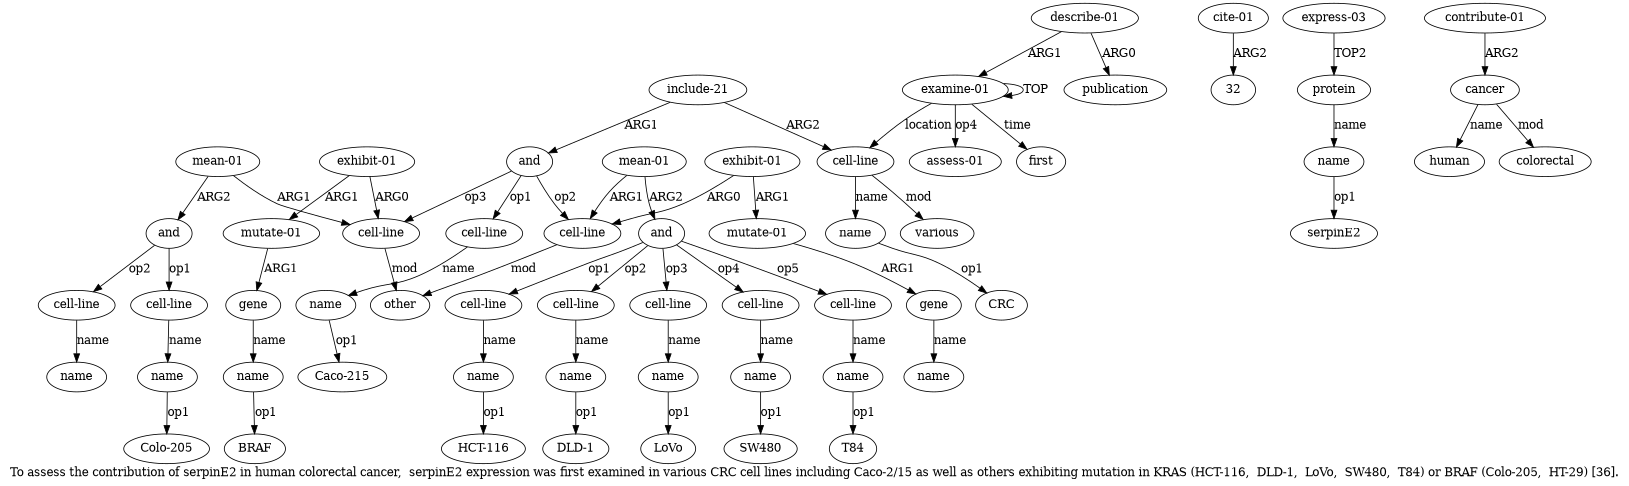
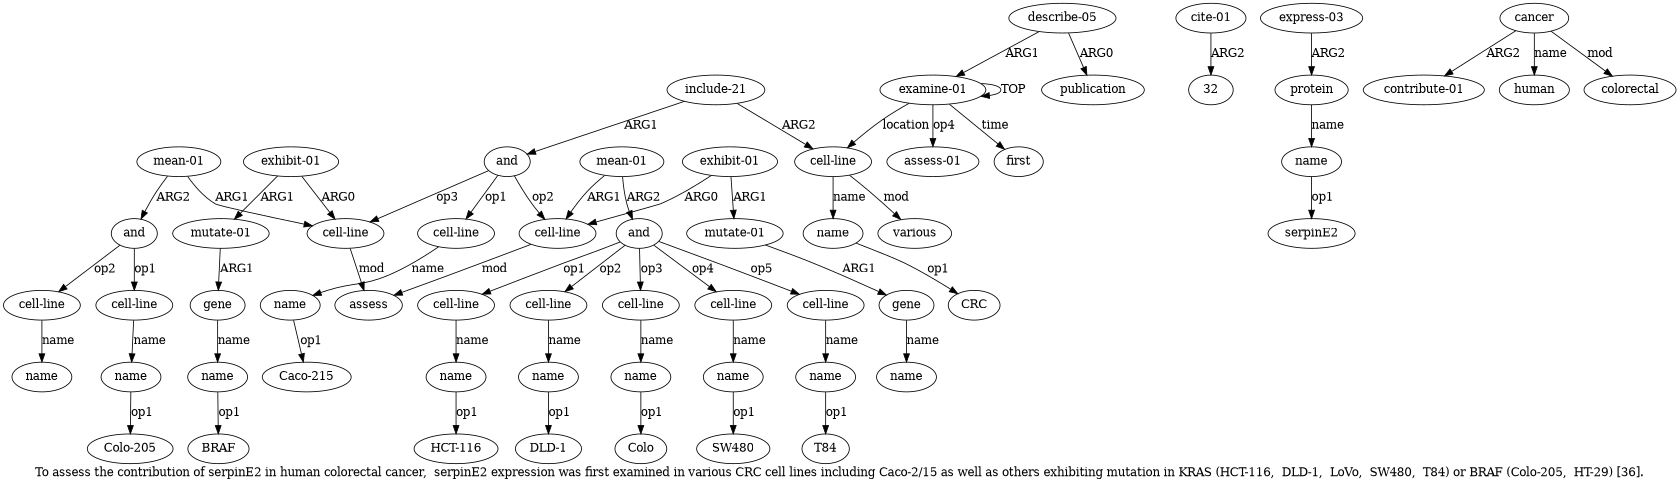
  digraph {
    label="To assess the contribution of serpinE2 in human colorectal cancer,  serpinE2 expression was first examined in various CRC cell lines including Caco-2/15 as well as others exhibiting mutation in KRAS (HCT-116,  DLD-1,  LoVo,  SW480,  T84) or BRAF (Colo-205,  HT-29) [36]."
    node [color=black gold_ind=-1 gold_label=name test_ind=-1 test_label=name]
    edge [color=black gold_label=op1 test_label=op1]
    n1 [gold_ind=20 gold_label="cell-line" label="cell-line" test_ind=20 test_label="cell-line"]
    n2 [gold_ind=21 label=name test_ind=21]
    n3 [gold_label="HCT-116" label="HCT-116" test_label="HCT-116"]
    n4 [gold_ind=22 gold_label="cell-line" label="cell-line" test_ind=22 test_label="cell-line"]
    n5 [gold_ind=23 label=name test_ind=23]
    n6 [gold_label="DLD-1" label="DLD-1" test_label="DLD-1"]
    n7 [gold_ind=24 gold_label="cell-line" label="cell-line" test_ind=24 test_label="cell-line"]
    n8 [gold_ind=25 label=name test_ind=25]
-   n9 [gold_label=LoVo label=LoVo test_label=LoVo]
+   n9 [gold_label=LoVo label=Colo test_label=LoVo]
    n10 [gold_ind=26 gold_label="cell-line" label="cell-line" test_ind=26 test_label="cell-line"]
    n11 [gold_ind=27 label=name test_ind=27]
    n12 [gold_label=SW480 label=SW480 test_label=SW480]
    n13 [gold_ind=28 gold_label="cell-line" label="cell-line" test_ind=28 test_label="cell-line"]
    n14 [gold_ind=29 label=name test_ind=29]
    n15 [gold_label=T84 label=T84 test_label=T84]
    n16 [gold_ind=31 gold_label="exhibit-01" label="exhibit-01" test_ind=31 test_label="exhibit-01"]
    n17 [gold_ind=30 gold_label="cell-line" label="cell-line" test_ind=30 test_label="cell-line"]
    n18 [gold_ind=32 gold_label="mutate-01" label="mutate-01" test_ind=32 test_label="mutate-01"]
-   n19 [gold_ind=13 gold_label=other label=other test_ind=13 test_label=other]
+   n19 [gold_ind=13 gold_label=other label=assess test_ind=13 test_label=other]
    n20 [gold_ind=33 gold_label=gene label=gene test_ind=33 test_label=gene]
    n21 [gold_ind=34 label=name test_ind=34]
    n22 [gold_ind=37 gold_label="cell-line" label="cell-line" test_ind=37 test_label="cell-line"]
    n23 [gold_ind=38 label=name test_ind=38]
    n24 [gold_label="Colo-205" label="Colo-205" test_label="Colo-205"]
    n25 [gold_label=CRC label=CRC test_label=CRC]
    n26 [gold_ind=36 gold_label=and label=and test_ind=36 test_label=and]
    n27 [gold_ind=39 gold_label="cell-line" label="cell-line" test_ind=39 test_label="cell-line"]
    n28 [gold_ind=40 label=name test_ind=40]
    n29 [gold_label=BRAF label=BRAF test_label=BRAF]
    n30 [gold_ind=35 gold_label="mean-01" label="mean-01" test_ind=35 test_label="mean-01"]
    n31 [gold_label=36 label=32 test_label=36]
    n32 [gold_ind=15 gold_label="mutate-01" label="mutate-01" test_ind=15 test_label="mutate-01"]
    n33 [gold_ind=16 gold_label=gene label=gene test_ind=16 test_label=gene]
    n34 [gold_ind=17 label=name test_ind=17]
    n35 [gold_ind=14 gold_label="exhibit-01" label="exhibit-01" test_ind=14 test_label="exhibit-01"]
    n36 [gold_ind=12 gold_label="cell-line" label="cell-line" test_ind=12 test_label="cell-line"]
    n37 [gold_ind=11 label=name test_ind=11]
    n38 [gold_label="Caco-215" label="Caco-215" test_label="Caco-215"]
    n39 [gold_ind=10 gold_label="cell-line" label="cell-line" test_ind=10 test_label="cell-line"]
    n40 [gold_ind=19 gold_label=and label=and test_ind=19 test_label=and]
    n41 [gold_ind=18 gold_label="mean-01" label="mean-01" test_ind=18 test_label="mean-01"]
    n42 [gold_ind=1 gold_label="express-03" label="express-03" test_ind=1 test_label="express-03"]
    n43 [gold_ind=2 gold_label=protein label=protein test_ind=2 test_label=protein]
    n44 [gold_ind=3 label=name test_ind=3]
    n45 [gold_label=serpinE2 label=serpinE2 test_label=serpinE2]
    n46 [gold_ind=0 gold_label="examine-01" label="examine-01" test_ind=0 test_label="examine-01"]
    n47 [gold_ind=5 gold_label="cell-line" label="cell-line" test_ind=5 test_label="cell-line"]
    n48 [gold_ind=4 gold_label=first label=first test_ind=4 test_label=first]
    n49 [gold_ind=44 gold_label="assess-01" label="assess-01" test_ind=44 test_label="assess-01"]
    n50 [gold_ind=7 gold_label=various label=various test_ind=7 test_label=various]
    n51 [gold_ind=6 label=name test_ind=6]
    n52 [gold_ind=45 gold_label="contribute-01" label="contribute-01" test_ind=45 test_label="contribute-01"]
    n53 [gold_ind=46 gold_label=cancer label=cancer test_ind=46 test_label=cancer]
    n54 [gold_ind=9 gold_label=and label=and test_ind=9 test_label=and]
    n55 [gold_ind=8 gold_label="include-01" label="include-21" test_ind=8 test_label="include-01"]
    n56 [gold_ind=47 gold_label=human label=human test_ind=47 test_label=human]
    n57 [gold_ind=48 gold_label=colorectal label=colorectal test_ind=48 test_label=colorectal]
    n58 [gold_ind=42 gold_label=publication label=publication test_ind=42 test_label=publication]
    n59 [gold_ind=43 gold_label="cite-01" label="cite-01" test_ind=43 test_label="cite-01"]
-   n60 [gold_ind=41 gold_label="describe-01" label="describe-01" test_ind=41 test_label="describe-01"]
+   n60 [gold_ind=41 gold_label="describe-01" label="describe-05" test_ind=41 test_label="describe-01"]
    n1 -> n2 [gold_label=name label=name test_label=name]
    n2 -> n3 [label=op1]
    n4 -> n5 [gold_label=name label=name test_label=name]
    n5 -> n6 [label=op1]
    n7 -> n8 [gold_label=name label=name test_label=name]
    n8 -> n9 [label=op1]
    n10 -> n11 [gold_label=name label=name test_label=name]
    n11 -> n12 [label=op1]
    n13 -> n14 [gold_label=name label=name test_label=name]
    n14 -> n15 [label=op1]
    n16 -> n17 [gold_label=ARG0 label=ARG0 test_label=ARG0]
    n16 -> n18 [gold_label=ARG1 label=ARG1 test_label=ARG1]
    n17 -> n19 [gold_label=mod label=mod test_label=mod]
    n18 -> n20 [gold_label=ARG1 label=ARG1 test_label=ARG1]
    n20 -> n21 [gold_label=name label=name test_label=name]
    n21 -> n29 [label=op1]
    n22 -> n23 [gold_label=name label=name test_label=name]
    n23 -> n24 [label=op1]
    n26 -> n22 [label=op1]
    n26 -> n27 [gold_label=op2 label=op2 test_label=op2]
    n27 -> n28 [gold_label=name label=name test_label=name]
    n30 -> n17 [gold_label=ARG1 label=ARG1 test_label=ARG1]
    n30 -> n26 [gold_label=ARG2 label=ARG2 test_label=ARG2]
    n32 -> n33 [gold_label=ARG1 label=ARG1 test_label=ARG1]
    n33 -> n34 [gold_label=name label=name test_label=name]
    n35 -> n32 [gold_label=ARG1 label=ARG1 test_label=ARG1]
    n35 -> n36 [gold_label=ARG0 label=ARG0 test_label=ARG0]
    n36 -> n19 [gold_label=mod label=mod test_label=mod]
    n37 -> n38 [label=op1]
    n39 -> n37 [gold_label=name label=name test_label=name]
    n40 -> n1 [label=op1]
    n40 -> n4 [gold_label=op2 label=op2 test_label=op2]
    n40 -> n7 [gold_label=op3 label=op3 test_label=op3]
    n40 -> n10 [gold_label=op4 label=op4 test_label=op4]
    n40 -> n13 [gold_label=op5 label=op5 test_label=op5]
    n41 -> n36 [gold_label=ARG1 label=ARG1 test_label=ARG1]
    n41 -> n40 [gold_label=ARG2 label=ARG2 test_label=ARG2]
-   n42 -> n43 [gold_label=ARG2 label=TOP2 test_label=ARG2]
+   n42 -> n43 [gold_label=ARG2 label=ARG2 test_label=ARG2]
    n43 -> n44 [gold_label=name label=name test_label=name]
    n44 -> n45 [label=op1]
    n46 -> n46 [gold_label=TOP label=TOP test_label=TOP]
    n46 -> n47 [gold_label=location label=location test_label=location]
    n46 -> n48 [gold_label=time label=time test_label=time]
    n46 -> n49 [gold_label=purpose label=op4 test_label=purpose]
    n47 -> n50 [gold_label=mod label=mod test_label=mod]
    n47 -> n51 [gold_label=name label=name test_label=name]
    n51 -> n25 [label=op1]
-   n52 -> n53 [gold_label=ARG2 label=ARG2 test_label=ARG2]
+   n53 -> n52 [gold_label=ARG2 label=ARG2 test_label=ARG2]
    n53 -> n56 [gold_label=mod label=name test_label=mod]
    n53 -> n57 [gold_label=mod label=mod test_label=mod]
    n54 -> n17 [gold_label=op3 label=op3 test_label=op3]
    n54 -> n36 [gold_label=op2 label=op2 test_label=op2]
    n54 -> n39 [label=op1]
    n55 -> n47 [gold_label=ARG2 label=ARG2 test_label=ARG2]
    n55 -> n54 [gold_label=ARG1 label=ARG1 test_label=ARG1]
    n59 -> n31 [gold_label=ARG2 label=ARG2 test_label=ARG2]
    n60 -> n46 [gold_label=ARG1 label=ARG1 test_label=ARG1]
    n60 -> n58 [gold_label=ARG0 label=ARG0 test_label=ARG0]
  }
